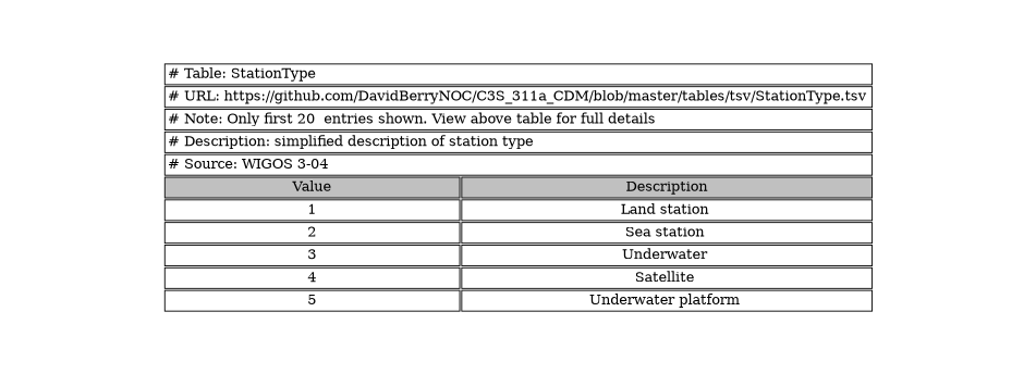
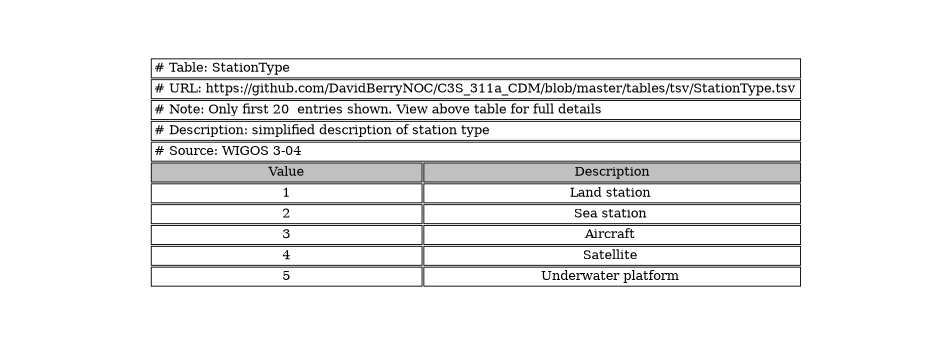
  digraph {
-   n1 [color=white label=<<TABLE BORDER="0" CELLBORDER="1" CELLSPACING="2" COLOR="BLACK"> <TR><TD COLSPAN="2" ALIGN="left" PORT="head"># Table: StationType</TD></TR> <TR><TD COLSPAN="2" ALIGN="left"># URL: https://github.com/DavidBerryNOC/C3S_311a_CDM/blob/master/tables/tsv/StationType.tsv</TD></TR> <TR><TD COLSPAN="2" ALIGN="left"># Note: Only first 20  entries shown. View above table for full details</TD></TR> <TR><TD ALIGN="left" COLSPAN="2"># Description: simplified description of station type</TD></TR> <TR><TD ALIGN="left" COLSPAN="2"># Source: WIGOS 3-04</TD></TR> <TR><TD BGCOLOR="GRAY">Value</TD><TD BGCOLOR="GRAY">Description</TD></TR> <TR><TD>1</TD><TD>Land station </TD></TR> <TR><TD>2</TD><TD>Sea station </TD></TR> <TR><TD>3</TD><TD>Underwater </TD></TR> <TR><TD>4</TD><TD>Satellite </TD></TR> <TR><TD>5</TD><TD>Underwater platform </TD></TR> </TABLE>>]
+   n1 [color=white label=<<TABLE BORDER="0" CELLBORDER="1" CELLSPACING="2" COLOR="BLACK"> <TR><TD COLSPAN="2" ALIGN="left" PORT="head"># Table: StationType</TD></TR> <TR><TD COLSPAN="2" ALIGN="left"># URL: https://github.com/DavidBerryNOC/C3S_311a_CDM/blob/master/tables/tsv/StationType.tsv</TD></TR> <TR><TD COLSPAN="2" ALIGN="left"># Note: Only first 20  entries shown. View above table for full details</TD></TR> <TR><TD ALIGN="left" COLSPAN="2"># Description: simplified description of station type</TD></TR> <TR><TD ALIGN="left" COLSPAN="2"># Source: WIGOS 3-04</TD></TR> <TR><TD BGCOLOR="GRAY">Value</TD><TD BGCOLOR="GRAY">Description</TD></TR> <TR><TD>1</TD><TD>Land station </TD></TR> <TR><TD>2</TD><TD>Sea station </TD></TR> <TR><TD>3</TD><TD>Aircraft </TD></TR> <TR><TD>4</TD><TD>Satellite </TD></TR> <TR><TD>5</TD><TD>Underwater platform </TD></TR> </TABLE>>]
  }
